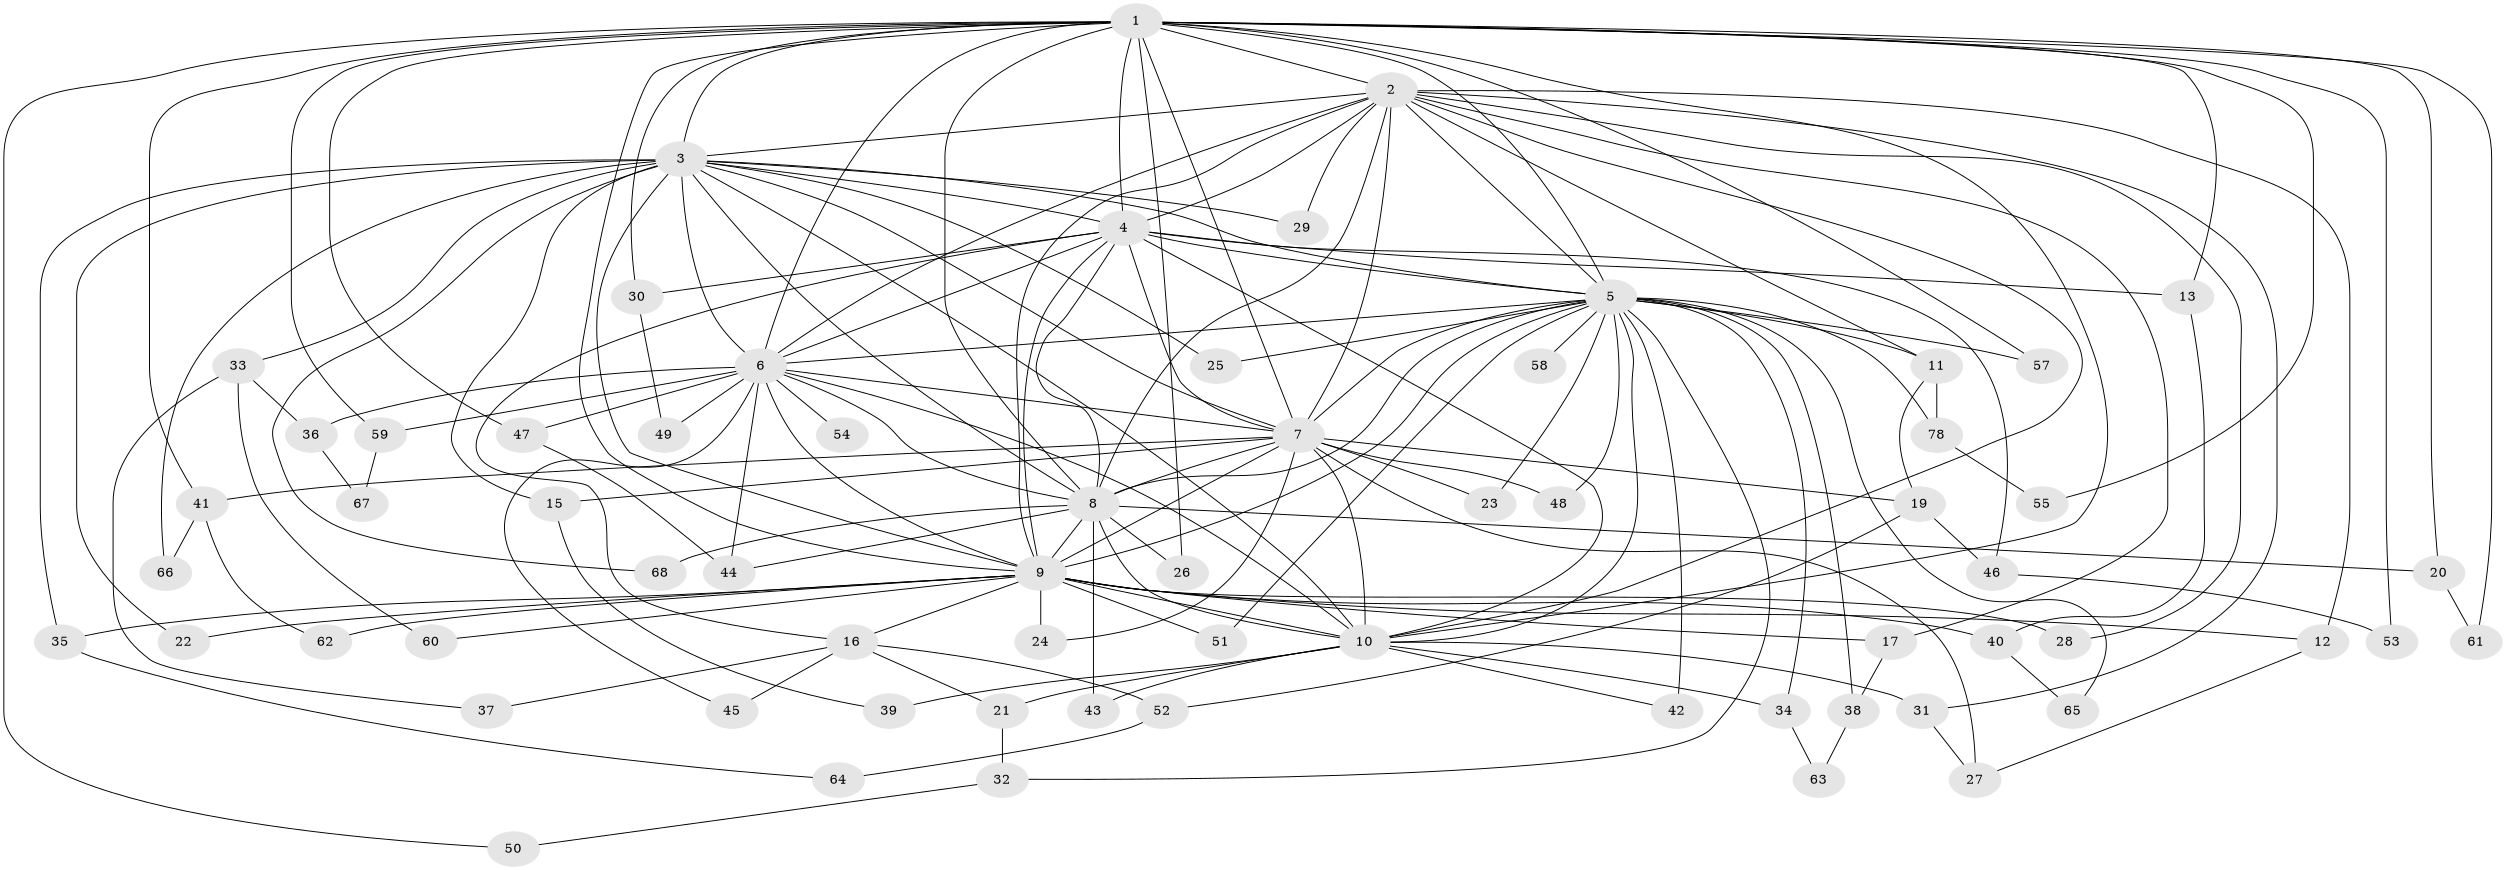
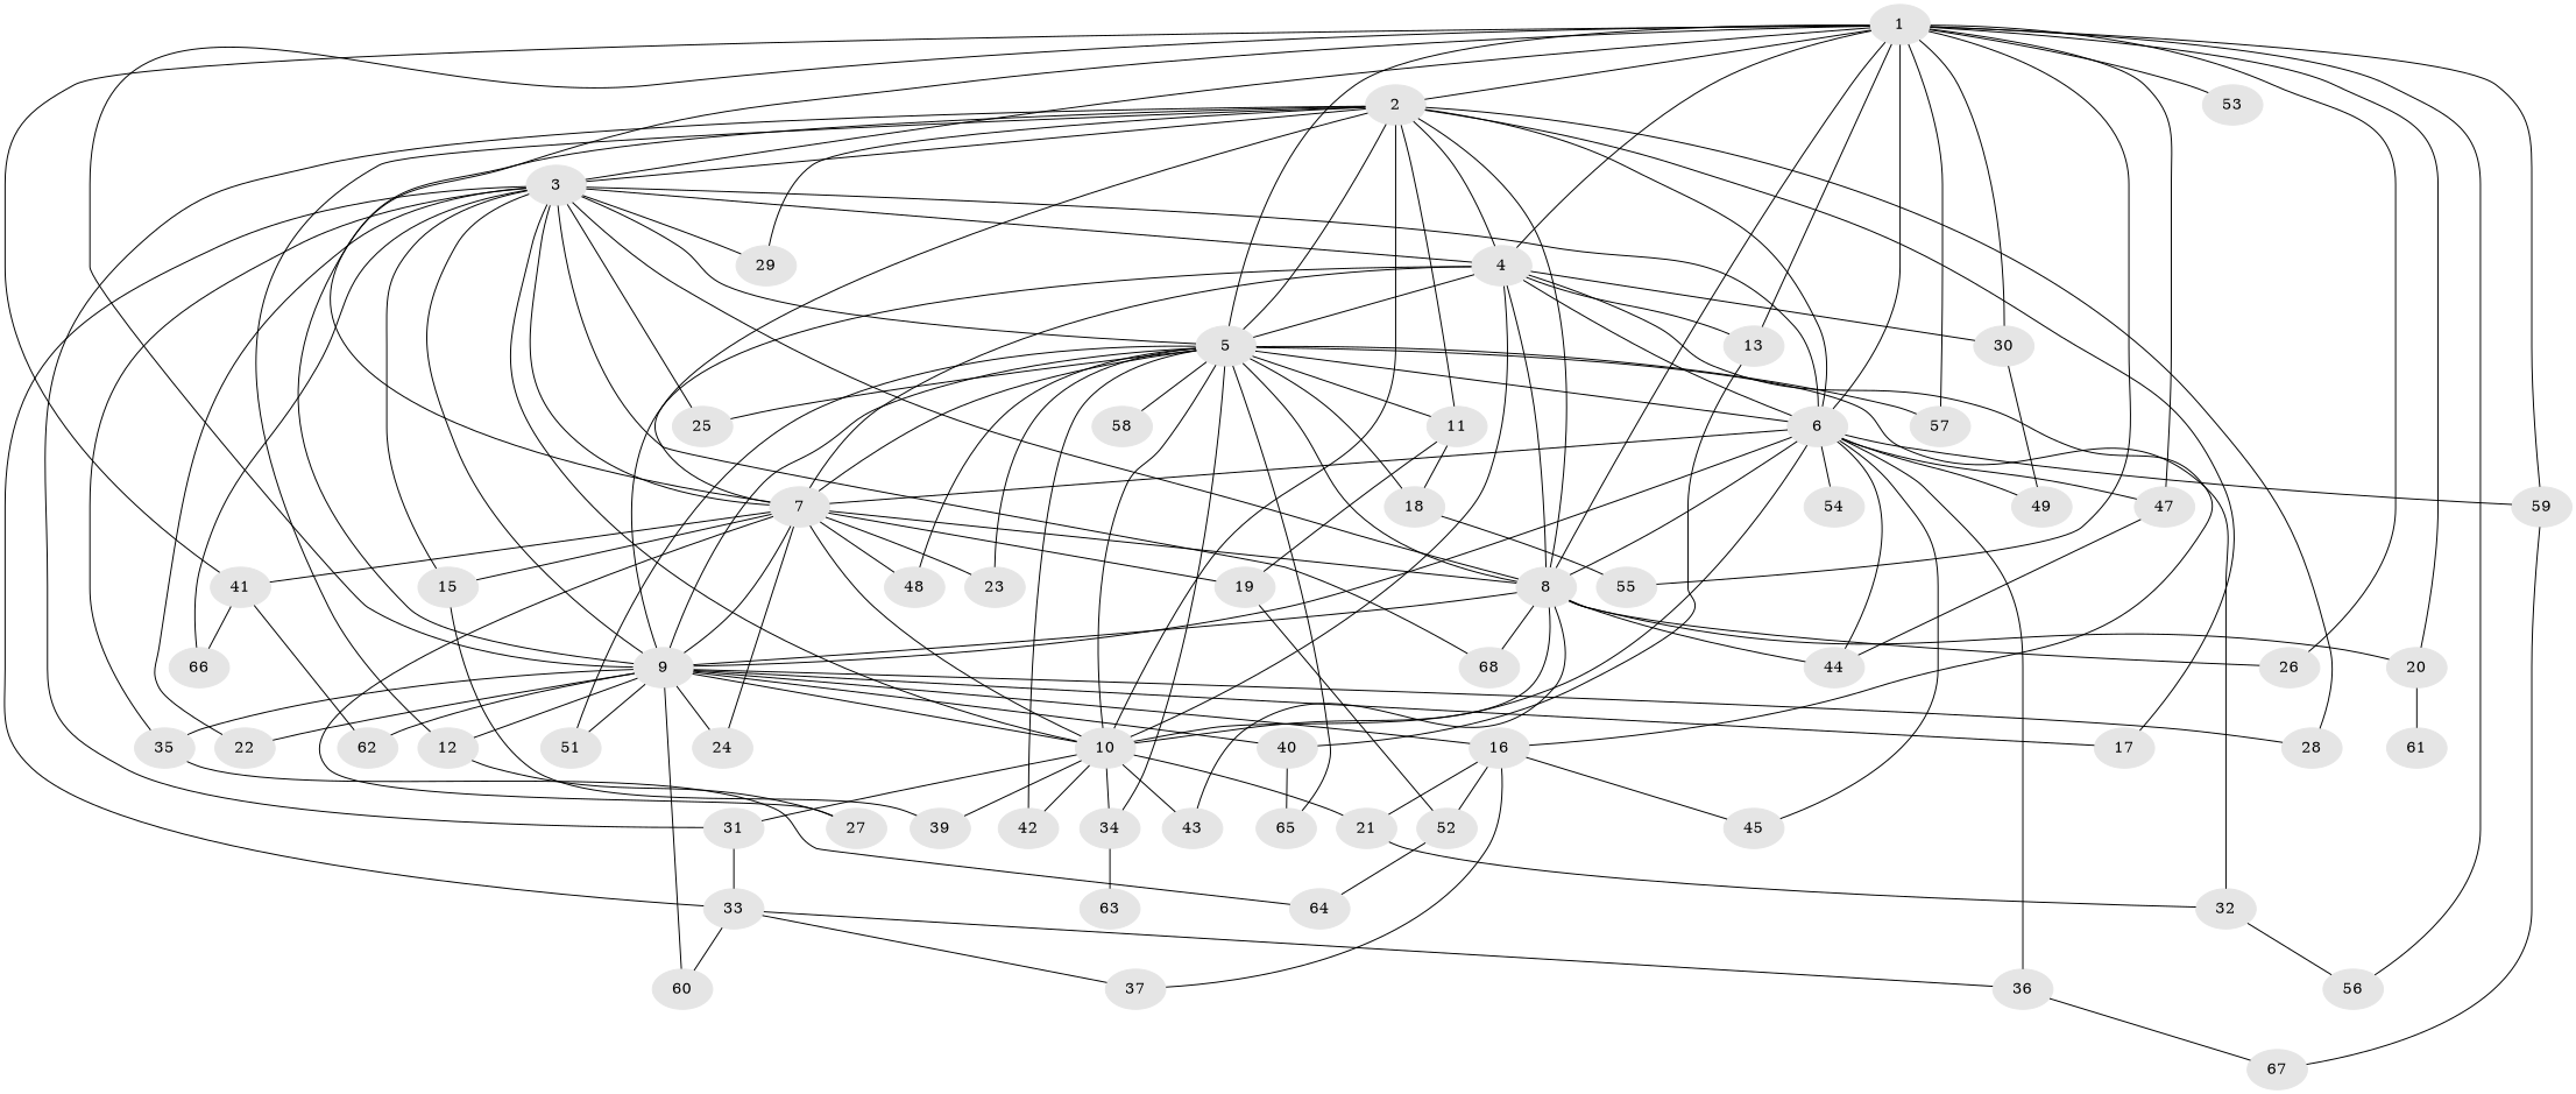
  graph {
    node [color=gray90 style=filled]
    1
    2
    3
    4
    5
    6
    7
    8
    9
    10
    13
    20
    26
    30
    41
    47
    53
    55
-   56 [label=50]
+   56
    57
    59
    61
    11
    12
    17
    28
    29
    31
    15
    22
    25
    33
    35
    66
    68
    16
-   46
-   18 [label=78]
+   18
    23
    32
    34
-   38
    42
    48
    51
    58
    65
    36
    44
    45
    49
    54
    19
    24
    27
    43
    40
    60
    62
    21
    39
    67
    37
    64
    52
    63
    1 -- 2
    1 -- 3
    1 -- 4
    1 -- 5
    1 -- 6
    1 -- 7
    1 -- 8
    1 -- 9
-   1 -- 10
    1 -- 13
    1 -- 20
    1 -- 26
    1 -- 30
    1 -- 41
    1 -- 47
    1 -- 53
    1 -- 55
    1 -- 56
    1 -- 57
    1 -- 59
-   1 -- 61
    2 -- 3
    2 -- 4
    2 -- 5
    2 -- 6
    2 -- 7
    2 -- 8
    2 -- 9
    2 -- 10
    2 -- 11
    2 -- 12
    2 -- 17
    2 -- 28
    2 -- 29
    2 -- 31
    3 -- 4
    3 -- 5
    3 -- 6
    3 -- 7
    3 -- 8
    3 -- 9
    3 -- 10
    3 -- 29
    3 -- 15
    3 -- 22
    3 -- 25
    3 -- 33
    3 -- 35
    3 -- 66
    3 -- 68
    4 -- 5
    4 -- 6
    4 -- 7
    4 -- 8
    4 -- 9
    4 -- 10
    4 -- 13
    4 -- 30
    4 -- 16
-   4 -- 46
    5 -- 6
    5 -- 7
    5 -- 8
    5 -- 9
    5 -- 10
    5 -- 57
    5 -- 11
    5 -- 25
    5 -- 18
    5 -- 23
    5 -- 32
    5 -- 34
-   5 -- 38
    5 -- 42
    5 -- 48
    5 -- 51
    5 -- 58
    5 -- 65
    6 -- 7
    6 -- 8
    6 -- 9
    6 -- 10
    6 -- 47
    6 -- 59
    6 -- 36
    6 -- 44
    6 -- 45
    6 -- 49
    6 -- 54
    7 -- 8
    7 -- 9
    7 -- 10
    7 -- 41
    7 -- 15
    7 -- 23
    7 -- 48
    7 -- 19
    7 -- 24
    7 -- 27
    8 -- 9
    8 -- 10
    8 -- 20
    8 -- 26
    8 -- 68
    8 -- 44
    8 -- 43
    9 -- 10
    9 -- 12
    9 -- 17
    9 -- 28
    9 -- 22
    9 -- 35
    9 -- 16
    9 -- 51
    9 -- 24
    9 -- 40
    9 -- 60
    9 -- 62
    10 -- 31
    10 -- 34
    10 -- 42
    10 -- 43
    10 -- 21
    10 -- 39
    13 -- 40
    20 -- 61
    30 -- 49
    41 -- 66
    41 -- 62
    47 -- 44
    59 -- 67
    11 -- 18
    11 -- 19
    12 -- 27
-   17 -- 38
-   31 -- 27
+   31 -- 33
    15 -- 39
    33 -- 36
    33 -- 60
    33 -- 37
    35 -- 64
    16 -- 45
    16 -- 21
    16 -- 37
    16 -- 52
-   46 -- 53
    18 -- 55
    32 -- 56
    34 -- 63
-   38 -- 63
    36 -- 67
-   19 -- 46
    19 -- 52
    40 -- 65
    21 -- 32
    52 -- 64
  }
